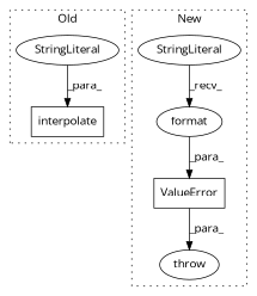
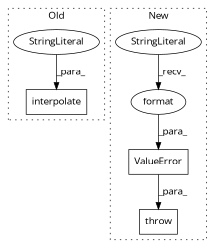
  digraph {
    fontname="Open Sans"
    node [a=32 fontname="Open Sans" l=6 shape=box]
    edge [fontname="Open Sans"]
    n1 [l="12,1" label=interpolate s="25462,25487"]
    n2 [a=45 label=StringLiteral s=25481 shape=ellipse]
    n3 [l="7,1" label=format s="25431,25445" shape=ellipse]
    n4 [a=45 l=34 label=StringLiteral s=25396 shape=ellipse]
    n5 [l="11,1" label=ValueError s="25385,25446"]
-   n6 [a=53 label=throw s=25379 shape=ellipse]
+   n6 [a=53 label=throw s=25379]
    subgraph cluster_1 {
      label=Old
      style=dotted
      n1
      n2
    }
    subgraph cluster_2 {
      label=New
      style=dotted
      n3
      n4
      n5
      n6
    }
    n2 -> n1 [label=_para_]
    n3 -> n5 [label=_para_]
    n4 -> n3 [label=_recv_]
    n5 -> n6 [label=_para_]
  }
